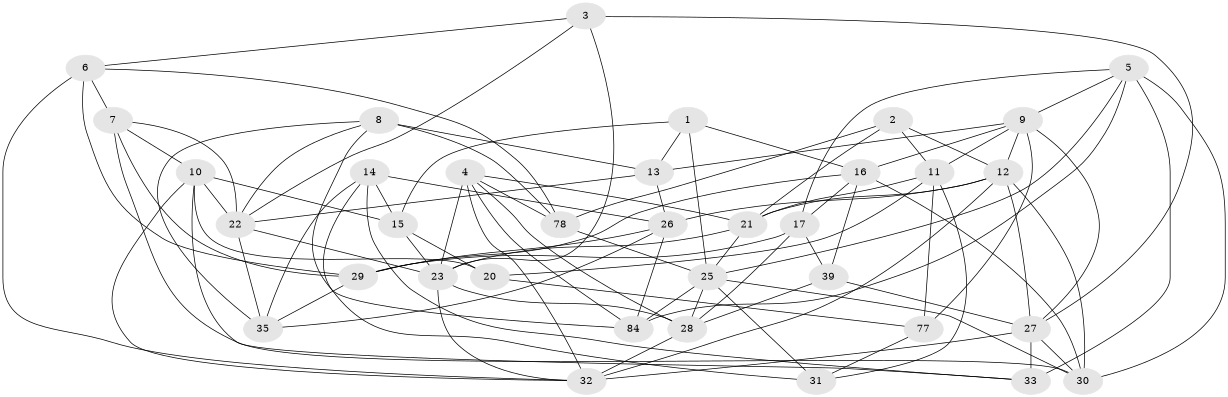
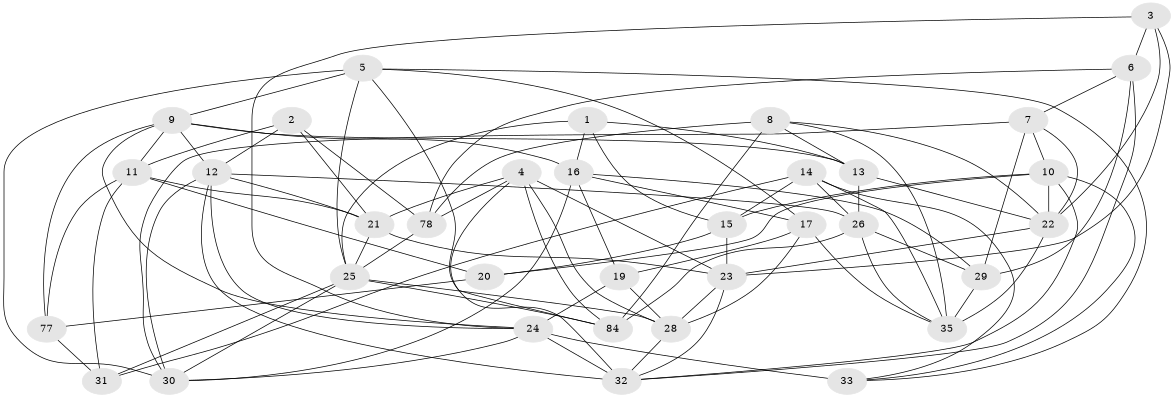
  graph {
    node [color=gray90 style=filled]
    edge [weight=1.0]
    1
    13
    15
    16
    25
    22
    26
    20
    23
    17
    30
    29
-   19 [label=39]
+   19
    n14 [label=77]
    2
    11
    12
    n18 [label=78]
    21
    31
-   24 [label=27]
+   24
    32
    3
    6
    7
    35
    28
    33
    4
    n30 [label=84]
    5
    9
    10
    8
    14
    1 -- 13
    1 -- 15
    1 -- 16
    1 -- 25
    13 -- 22
    13 -- 26 [weight=2.0]
    15 -- 20
    15 -- 23
    16 -- 17
    16 -- 30
    16 -- 29
    16 -- 19
    25 -- 30
    25 -- 31
    25 -- 28
    25 -- n30 [weight=2.0]
    22 -- 23
    22 -- 35 [weight=2.0]
    26 -- 29
    26 -- 35
    26 -- n30
    20 -- n14 [weight=2.0]
    23 -- 32
    23 -- 28 [weight=2.0]
    17 -- 19
-   17 -- 29
+   17 -- 35
    17 -- 28 [weight=2.0]
    29 -- 35 [weight=2.0]
    19 -- 24
    19 -- 28
    n14 -- 31
    2 -- 11
    2 -- 12
    2 -- n18
    2 -- 21
    11 -- 20
    11 -- n14
    11 -- 21
    11 -- 31
    12 -- 26
    12 -- 30 [weight=2.0]
    12 -- 21
    12 -- 24
    12 -- 32
    n18 -- 25
    21 -- 25
    21 -- 23
    24 -- 30
    24 -- 32 [weight=2.0]
    24 -- 33 [weight=3.0]
    3 -- 22
    3 -- 23
    3 -- 24
    3 -- 6
    6 -- 29 [weight=2.0]
    6 -- n18
    6 -- 32
    6 -- 7
    7 -- 22
    7 -- 30
    7 -- 29 [weight=2.0]
    7 -- 10
    28 -- 32
    4 -- 23
    4 -- n18
    4 -- 21
    4 -- 32
    4 -- 28
    4 -- n30
    5 -- 25
    5 -- 17
    5 -- 30
    5 -- 33
    5 -- n30
    5 -- 9
    9 -- 13
    9 -- 16
    9 -- n14 [weight=2.0]
    9 -- 11
    9 -- 12
    9 -- 24
    10 -- 15 [weight=2.0]
    10 -- 22 [weight=3.0]
    10 -- 20
    10 -- 32
    10 -- 33
    8 -- 13
    8 -- 22
    8 -- n18 [weight=2.0]
    8 -- 35
    8 -- n30
    14 -- 15
    14 -- 26 [weight=2.0]
    14 -- 31
    14 -- 35
    14 -- 33
  }
